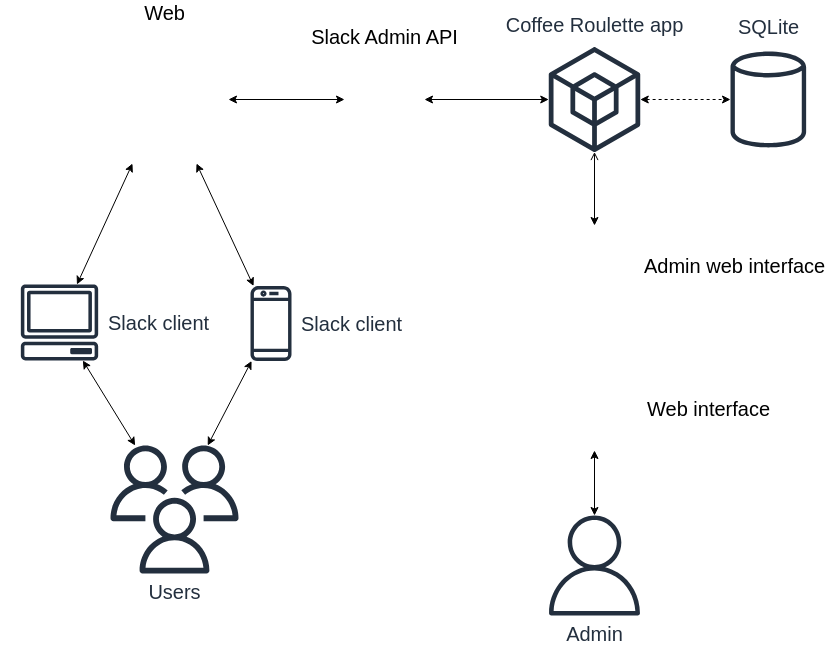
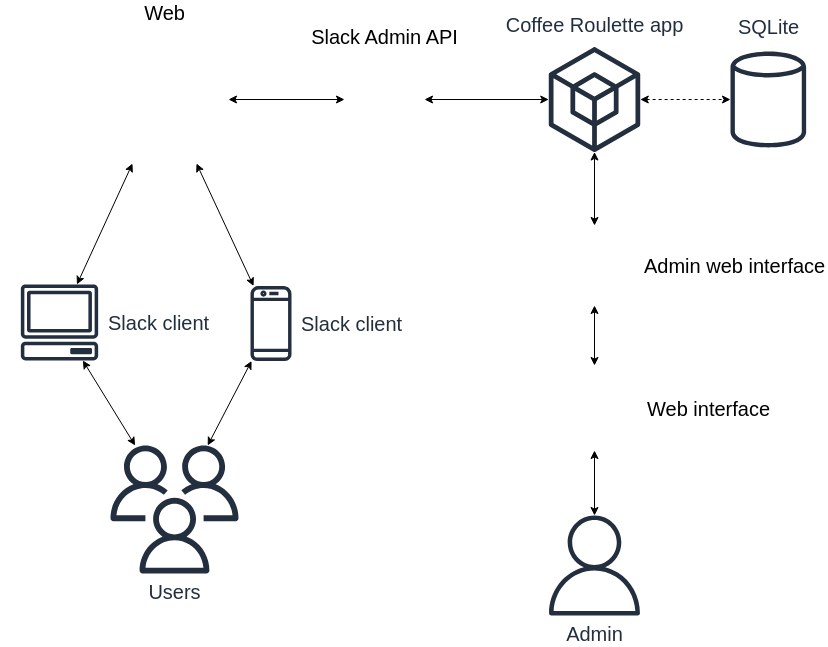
  <mxCell id="0" />
  <mxCell id="1" parent="0" />
  <mxCell id="2" value="SQLite" style="outlineConnect=0;fontColor=#232F3E;gradientColor=none;fillColor=#232F3E;strokeColor=none;dashed=0;verticalLabelPosition=top;verticalAlign=bottom;align=center;html=1;fontSize=20;fontStyle=0;aspect=fixed;pointerEvents=1;shape=mxgraph.aws4.generic_database;labelPosition=center;spacing=10;" vertex="1" parent="1"><mxGeometry x="730" y="34" width="75.64" height="100" as="geometry" /></mxCell>
  <mxCell id="3" value="Admin" style="outlineConnect=0;fontColor=#232F3E;gradientColor=none;fillColor=#232F3E;strokeColor=none;dashed=0;verticalLabelPosition=bottom;verticalAlign=top;align=center;html=1;fontSize=20;fontStyle=0;aspect=fixed;pointerEvents=1;shape=mxgraph.aws4.user;" vertex="1" parent="1"><mxGeometry x="544" y="500" width="100" height="100" as="geometry" /></mxCell>
  <mxCell id="4" value="Users" style="outlineConnect=0;fontColor=#232F3E;gradientColor=none;fillColor=#232F3E;strokeColor=none;dashed=0;verticalLabelPosition=bottom;verticalAlign=top;align=center;html=1;fontSize=20;fontStyle=0;aspect=fixed;pointerEvents=1;shape=mxgraph.aws4.users;" vertex="1" parent="1"><mxGeometry x="110" y="430" width="128" height="128" as="geometry" /></mxCell>
  <mxCell id="5" value="Web" style="shape=image;html=1;verticalAlign=bottom;verticalLabelPosition=top;labelBackgroundColor=#ffffff;imageAspect=0;aspect=fixed;image=https://cdn4.iconfinder.com/data/icons/feather/24/slack-128.png;fontSize=20;labelPosition=center;align=center;spacing=10;" vertex="1" parent="1"><mxGeometry x="100" y="20" width="128" height="128" as="geometry" /></mxCell>
  <mxCell id="6" value="Slack client" style="outlineConnect=0;fontColor=#232F3E;gradientColor=none;fillColor=#232F3E;strokeColor=none;dashed=0;verticalLabelPosition=middle;verticalAlign=middle;align=left;html=1;fontSize=20;fontStyle=0;aspect=fixed;pointerEvents=1;shape=mxgraph.aws4.mobile_client;labelPosition=right;labelBorderColor=none;spacingLeft=0;spacing=10;" vertex="1" parent="1"><mxGeometry x="250" y="269" width="41" height="78" as="geometry" /></mxCell>
  <mxCell id="7" value="Slack client" style="outlineConnect=0;fontColor=#232F3E;gradientColor=none;fillColor=#232F3E;strokeColor=none;dashed=0;verticalLabelPosition=middle;verticalAlign=middle;align=left;html=1;fontSize=20;fontStyle=0;aspect=fixed;pointerEvents=1;shape=mxgraph.aws4.client;labelPosition=right;spacingRight=0;spacing=10;" vertex="1" parent="1"><mxGeometry x="20" y="269" width="78" height="76" as="geometry" /></mxCell>
  <mxCell id="8" value="Slack Admin API" style="shape=image;html=1;verticalAlign=bottom;verticalLabelPosition=top;labelBackgroundColor=#ffffff;imageAspect=0;aspect=fixed;image=https://cdn2.iconfinder.com/data/icons/pinpoint-interface/48/api-128.png;fontSize=20;labelPosition=center;align=center;spacing=10;" vertex="1" parent="1"><mxGeometry x="344" y="44" width="80" height="80" as="geometry" /></mxCell>
  <mxCell id="9" value="Web interface" style="shape=image;html=1;verticalAlign=middle;verticalLabelPosition=middle;labelBackgroundColor=#ffffff;imageAspect=0;aspect=fixed;image=https://cdn3.iconfinder.com/data/icons/streamline-icon-set-free-pack/48/Streamline-17-128.png;fontSize=20;spacing=10;labelPosition=right;align=left;" vertex="1" parent="1"><mxGeometry x="551.5" y="350" width="85" height="85" as="geometry" /></mxCell>
  <mxCell id="10" value="Admin web interface" style="shape=image;html=1;verticalAlign=middle;verticalLabelPosition=middle;labelBackgroundColor=#ffffff;imageAspect=0;aspect=fixed;image=https://cdn2.iconfinder.com/data/icons/pinpoint-interface/48/api-128.png;fontSize=20;labelPosition=right;align=left;spacing=10;" vertex="1" parent="1"><mxGeometry x="554" y="210" width="80" height="80" as="geometry" /></mxCell>
  <mxCell id="11" style="edgeStyle=orthogonalEdgeStyle;rounded=0;orthogonalLoop=1;jettySize=auto;html=1;exitX=0.5;exitY=1;exitDx=0;exitDy=0;fontSize=20;" edge="1" parent="1" source="8" target="8"><mxGeometry relative="1" as="geometry" /></mxCell>
  <mxCell id="12" value="" style="endArrow=classic;startArrow=classic;html=1;fontSize=20;entryX=0.75;entryY=1;entryDx=0;entryDy=0;" edge="1" parent="1" source="6" target="5"><mxGeometry width="50" height="50" relative="1" as="geometry"><mxPoint x="340" y="470" as="sourcePoint" /><mxPoint x="390" y="420" as="targetPoint" /></mxGeometry></mxCell>
  <mxCell id="13" value="" style="endArrow=classic;startArrow=classic;html=1;fontSize=20;entryX=0.25;entryY=1;entryDx=0;entryDy=0;" edge="1" parent="1" source="7" target="5"><mxGeometry width="50" height="50" relative="1" as="geometry"><mxPoint x="340" y="340" as="sourcePoint" /><mxPoint x="390" y="290" as="targetPoint" /></mxGeometry></mxCell>
  <mxCell id="14" value="" style="endArrow=classic;startArrow=classic;html=1;fontSize=20;" edge="1" parent="1" source="4" target="7"><mxGeometry width="50" height="50" relative="1" as="geometry"><mxPoint x="350" y="510" as="sourcePoint" /><mxPoint x="400" y="460" as="targetPoint" /></mxGeometry></mxCell>
  <mxCell id="15" value="" style="endArrow=classic;startArrow=classic;html=1;fontSize=20;" edge="1" parent="1" source="4" target="6"><mxGeometry width="50" height="50" relative="1" as="geometry"><mxPoint x="220" y="450" as="sourcePoint" /><mxPoint x="270" y="400" as="targetPoint" /></mxGeometry></mxCell>
  <mxCell id="16" value="" style="endArrow=classic;startArrow=classic;html=1;fontSize=20;" edge="1" parent="1" source="5" target="8"><mxGeometry width="50" height="50" relative="1" as="geometry"><mxPoint x="380" y="280" as="sourcePoint" /><mxPoint x="430" y="230" as="targetPoint" /></mxGeometry></mxCell>
  <mxCell id="17" value="" style="endArrow=classic;startArrow=classic;html=1;fontSize=20;" edge="1" parent="1" source="8" target="22"><mxGeometry width="50" height="50" relative="1" as="geometry"><mxPoint x="410" y="280" as="sourcePoint" /><mxPoint x="530" y="84" as="targetPoint" /></mxGeometry></mxCell>
  <mxCell id="18" value="" style="endArrow=classic;startArrow=classic;html=1;fontSize=20;dashed=1;" edge="1" parent="1" source="22" target="2"><mxGeometry width="50" height="50" relative="1" as="geometry"><mxPoint x="658" y="84" as="sourcePoint" /><mxPoint x="800" y="230" as="targetPoint" /></mxGeometry></mxCell>
- <mxCell id="19" value="" style="endArrow=open;startArrow=classic;html=1;fontSize=20;" edge="1" parent="1" source="10" target="22"><mxGeometry width="50" height="50" relative="1" as="geometry"><mxPoint x="730" y="270" as="sourcePoint" /><mxPoint x="594" y="148" as="targetPoint" /></mxGeometry></mxCell>
+ <mxCell id="19" value="" style="endArrow=classic;startArrow=classic;html=1;fontSize=20;" edge="1" parent="1" source="10" target="22"><mxGeometry width="50" height="50" relative="1" as="geometry"><mxPoint x="730" y="270" as="sourcePoint" /><mxPoint x="594" y="148" as="targetPoint" /></mxGeometry></mxCell>
+ <mxCell id="20" value="" style="endArrow=classic;startArrow=classic;html=1;fontSize=20;" edge="1" parent="1" source="9" target="10"><mxGeometry width="50" height="50" relative="1" as="geometry"><mxPoint x="740" y="410" as="sourcePoint" /><mxPoint x="790" y="360" as="targetPoint" /></mxGeometry></mxCell>
  <mxCell id="21" value="" style="endArrow=classic;startArrow=classic;html=1;fontSize=20;" edge="1" parent="1" source="3" target="9"><mxGeometry width="50" height="50" relative="1" as="geometry"><mxPoint x="430" y="620" as="sourcePoint" /><mxPoint x="480" y="570" as="targetPoint" /></mxGeometry></mxCell>
  <mxCell id="22" value="Coffee Roulette app&lt;br style=&quot;font-size: 20px;&quot;&gt;" style="outlineConnect=0;fontColor=#232F3E;gradientColor=none;fillColor=#232F3E;strokeColor=none;dashed=0;verticalLabelPosition=top;verticalAlign=bottom;align=center;html=1;fontSize=20;fontStyle=0;aspect=fixed;pointerEvents=1;shape=mxgraph.aws4.external_sdk;spacing=10;labelPosition=center;" vertex="1" parent="1"><mxGeometry x="548.23" y="31.5" width="91.54" height="105" as="geometry" /></mxCell>
